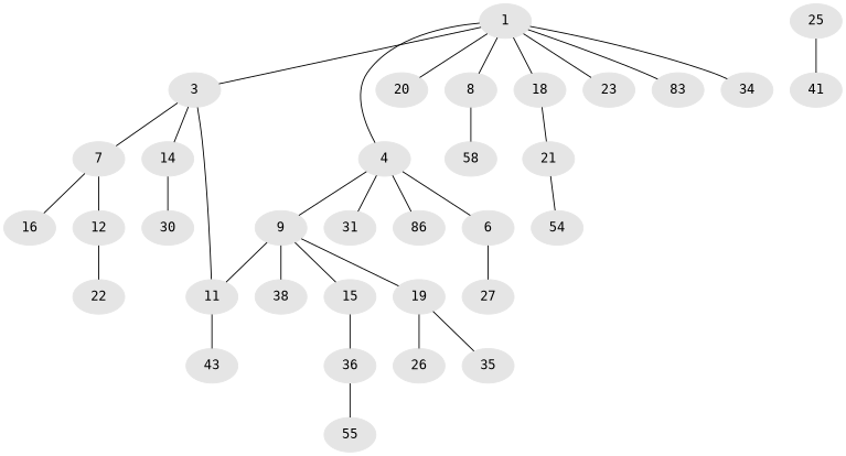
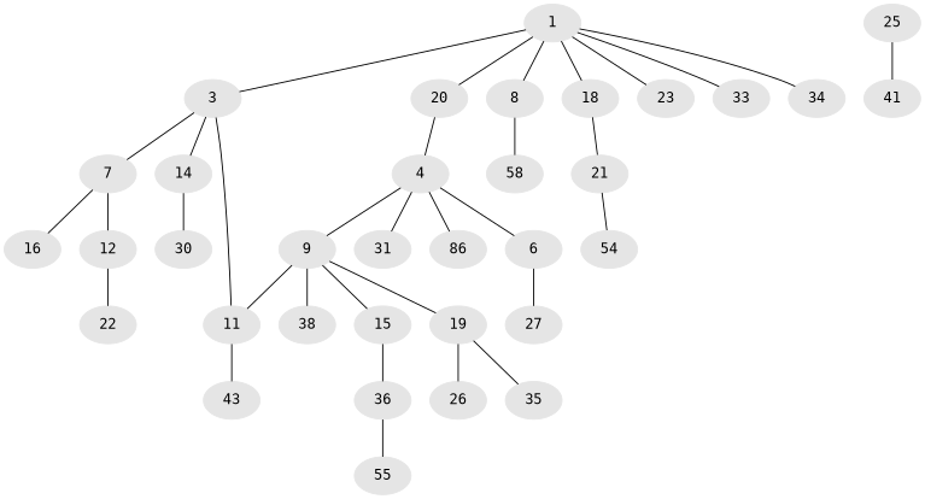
  graph {
    fontname="DejaVu Sans Mono"
    node [color=gray90 fontname="DejaVu Sans Mono" style=filled]
    edge [fontname="DejaVu Sans Mono"]
    1 [super="+2+5"]
    3
    4
    8 [super="+24+28"]
    18
    20
    23
-   33 [super="+44+40" label=83]
+   33 [super="+44+40"]
    34
    7
    14
    11 [super="+32"]
    6 [super="+39"]
    9 [super="+10+46"]
    31
    n16 [label=86]
    58
    21
    12
    16 [super="+29+53+37+17"]
    30
    25 [super="+45+48+42"]
    41
    27 [super="+47"]
    15
    19
    38
    22
    43
    36
    26
    35
    55
    54
    1 -- 3
-   1 -- 4
+   20 -- 4
    1 -- 8
    1 -- 18
    1 -- 20
    1 -- 23
    1 -- 33
    1 -- 34
    3 -- 7
    3 -- 14
    3 -- 11
    4 -- 6
    4 -- 9
    4 -- 31
    4 -- n16
    8 -- 58
    18 -- 21
    7 -- 12
    7 -- 16
    14 -- 30
    11 -- 43
    6 -- 27
    9 -- 11
    9 -- 15
    9 -- 19
    9 -- 38
    21 -- 54
    12 -- 22
    25 -- 41
    15 -- 36
    19 -- 26
    19 -- 35
    36 -- 55
  }
